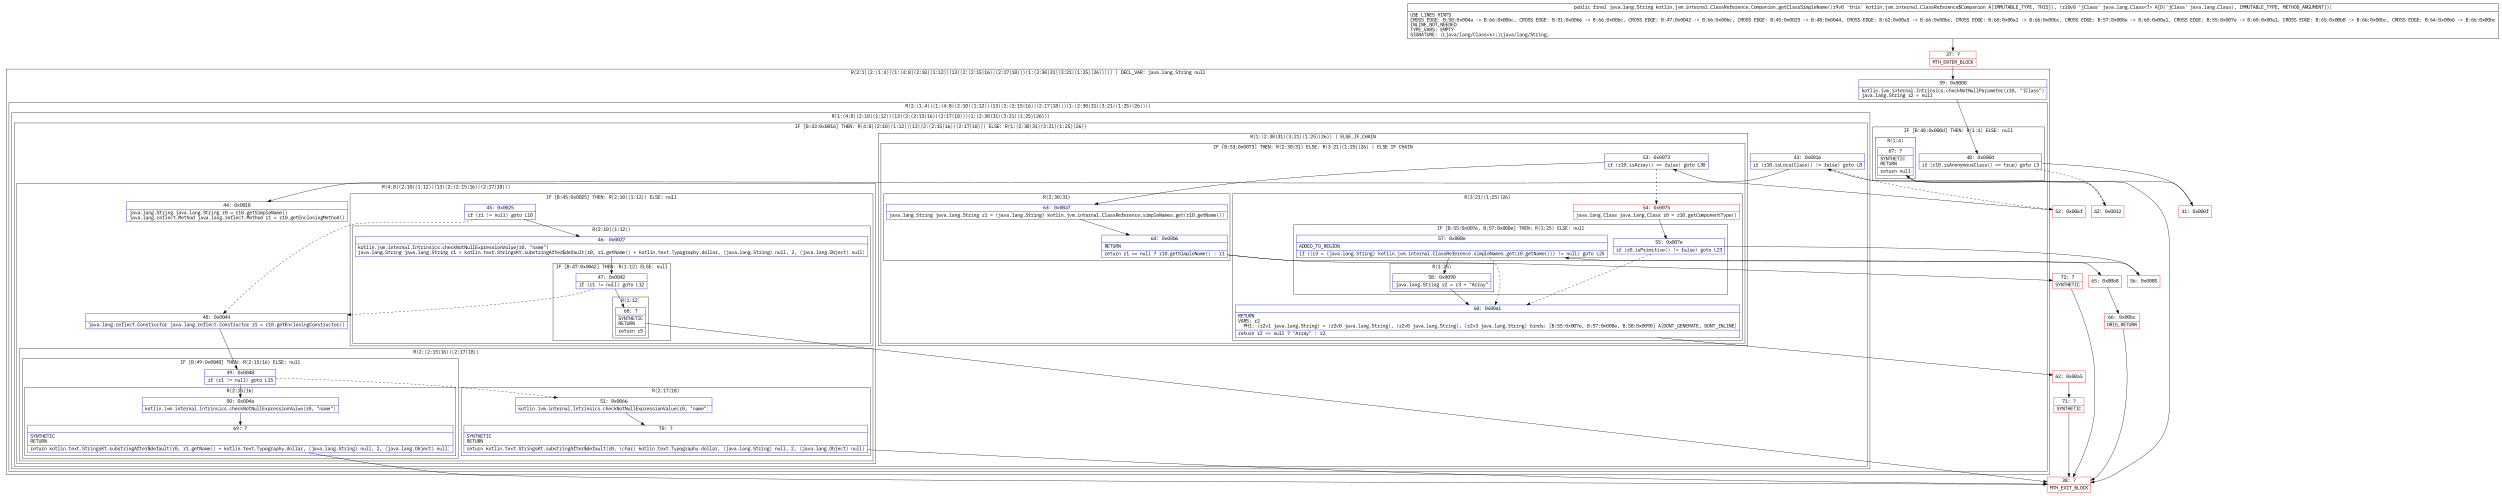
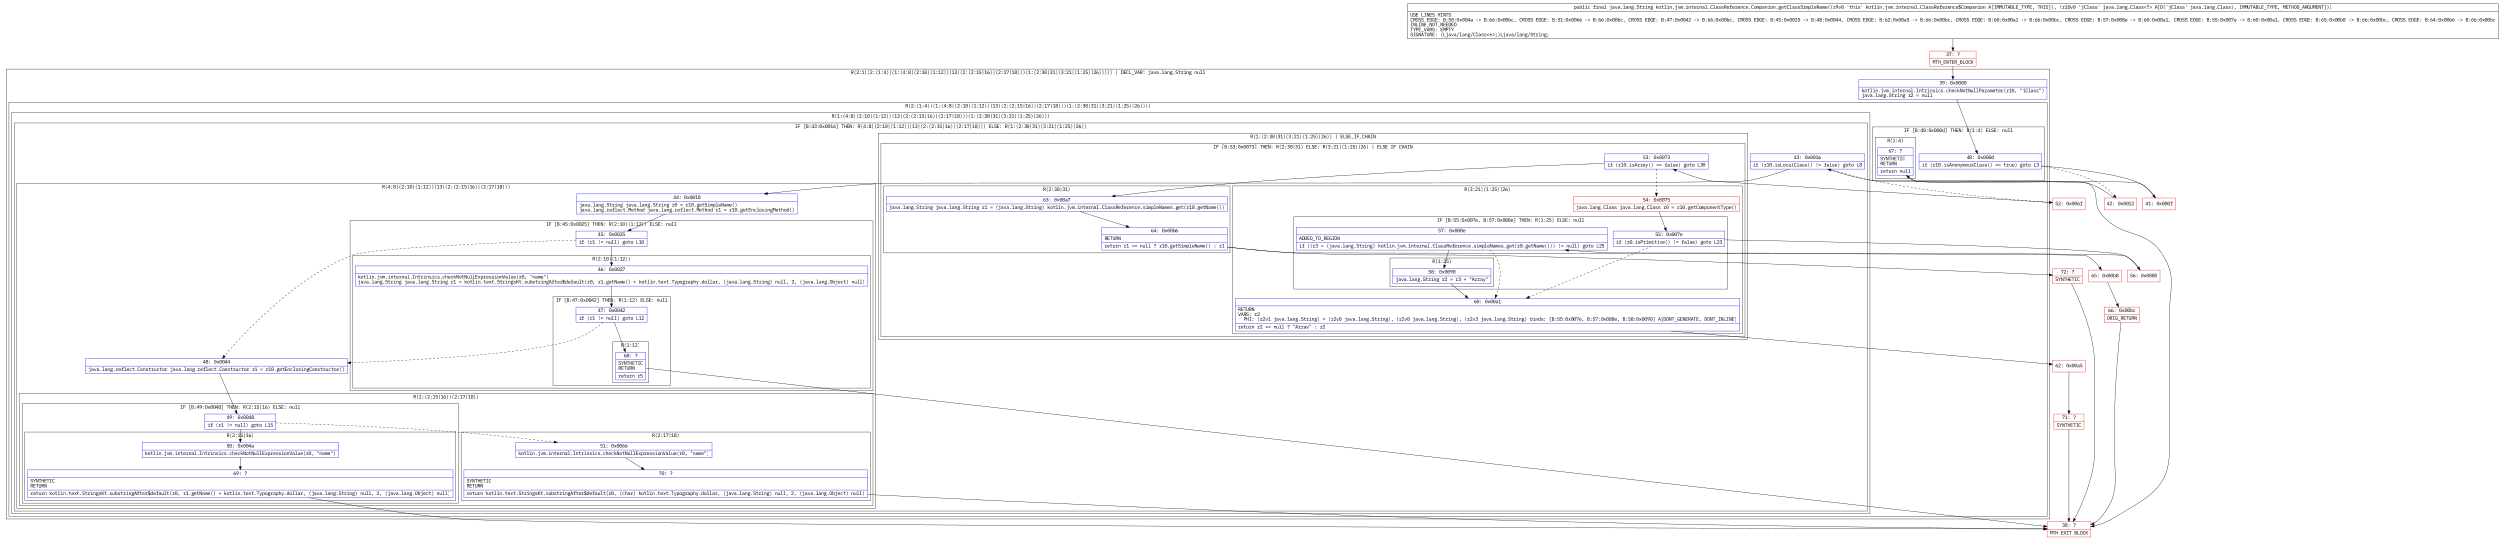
  digraph {
    fontname="IBM Plex Mono"
    node [color=blue fontname="IBM Plex Mono" shape=record]
    edge [fontname="IBM Plex Mono"]
    n1 [label="{67\:\ ?|SYNTHETIC\lRETURN\l|return null\l}"]
    n2 [label="{40\:\ 0x000d|if (r10.isAnonymousClass() == true) goto L3\l}"]
    n3 [label="{68\:\ ?|SYNTHETIC\lRETURN\l|return r5\l}"]
    n4 [label="{47\:\ 0x0042|if (r1 != null) goto L12\l}"]
    n5 [label="{46\:\ 0x0027|kotlin.jvm.internal.Intrinsics.checkNotNullExpressionValue(r0, \"name\")\ljava.lang.String java.lang.String r1 = kotlin.text.StringsKt.substringAfter$default(r0, r1.getName() + kotlin.text.Typography.dollar, (java.lang.String) null, 2, (java.lang.Object) null)\l}"]
    n6 [label="{45\:\ 0x0025|if (r1 != null) goto L10\l}"]
    n7 [label="{50\:\ 0x004a|kotlin.jvm.internal.Intrinsics.checkNotNullExpressionValue(r0, \"name\")\l}"]
    n8 [label="{69\:\ ?|SYNTHETIC\lRETURN\l|return kotlin.text.StringsKt.substringAfter$default(r0, r1.getName() + kotlin.text.Typography.dollar, (java.lang.String) null, 2, (java.lang.Object) null)\l}"]
    n9 [label="{49\:\ 0x0048|if (r1 != null) goto L15\l}"]
    n10 [label="{51\:\ 0x0066|kotlin.jvm.internal.Intrinsics.checkNotNullExpressionValue(r0, \"name\")\l}"]
    n11 [label="{70\:\ ?|SYNTHETIC\lRETURN\l|return kotlin.text.StringsKt.substringAfter$default(r0, (char) kotlin.text.Typography.dollar, (java.lang.String) null, 2, (java.lang.Object) null)\l}"]
    n12 [label="{44\:\ 0x0018|java.lang.String java.lang.String r0 = r10.getSimpleName()\ljava.lang.reflect.Method java.lang.reflect.Method r1 = r10.getEnclosingMethod()\l}"]
    n13 [label="{48\:\ 0x0044|java.lang.reflect.Constructor java.lang.reflect.Constructor r1 = r10.getEnclosingConstructor()\l}"]
    n14 [label="{63\:\ 0x00a7|java.lang.String java.lang.String r1 = (java.lang.String) kotlin.jvm.internal.ClassReference.simpleNames.get(r10.getName())\l}"]
    n15 [label="{64\:\ 0x00b6|RETURN\l|return r1 == null ? r10.getSimpleName() : r1\l}"]
    n16 [label="{58\:\ 0x0090|java.lang.String r2 = r3 + \"Array\"\l}"]
    n17 [label="{55\:\ 0x007e|if (r0.isPrimitive() != false) goto L23\l}"]
    n18 [label="{57\:\ 0x008e|ADDED_TO_REGION\l|if ((r3 = (java.lang.String) kotlin.jvm.internal.ClassReference.simpleNames.get(r0.getName())) != null) goto L25\l}"]
    n19 [color=red label="{54\:\ 0x0075|java.lang.Class java.lang.Class r0 = r10.getComponentType()\l}"]
    n20 [label="{60\:\ 0x00a1|RETURN\lVARS: r2 \l  PHI: (r2v1 java.lang.String) = (r2v0 java.lang.String), (r2v0 java.lang.String), (r2v3 java.lang.String) binds: [B:55:0x007e, B:57:0x008e, B:58:0x0090] A[DONT_GENERATE, DONT_INLINE]\l|return r2 == null ? \"Array\" : r2\l}"]
    n21 [label="{53\:\ 0x0073|if (r10.isArray() == false) goto L30\l}"]
    n22 [label="{43\:\ 0x0016|if (r10.isLocalClass() != false) goto L8\l}"]
    n23 [label="{39\:\ 0x0000|kotlin.jvm.internal.Intrinsics.checkNotNullParameter(r10, \"jClass\")\ljava.lang.String r2 = null\l}"]
    n24 [color=red label="{38\:\ ?|MTH_EXIT_BLOCK\l}"]
    n25 [color=red label="{41\:\ 0x000f}"]
    n26 [color=red label="{42\:\ 0x0012}"]
    n27 [color=red label="{65\:\ 0x00b8}"]
    n28 [color=red label="{72\:\ ?|SYNTHETIC\l}"]
    n29 [color=red label="{56\:\ 0x0080}"]
    n30 [color=red label="{62\:\ 0x00a5}"]
    n31 [color=red label="{52\:\ 0x006f}"]
    n32 [color=red label="{66\:\ 0x00bc|ORIG_RETURN\l}"]
    n33 [color=red label="{71\:\ ?|SYNTHETIC\l}"]
    n34 [color=red label="{37\:\ ?|MTH_ENTER_BLOCK\l}"]
    n35 [label="{public final java.lang.String kotlin.jvm.internal.ClassReference.Companion.getClassSimpleName((r9v0 'this' kotlin.jvm.internal.ClassReference$Companion A[IMMUTABLE_TYPE, THIS]), (r10v0 'jClass' java.lang.Class\<?\> A[D('jClass' java.lang.Class), IMMUTABLE_TYPE, METHOD_ARGUMENT]))  | USE_LINES_HINTS\lCROSS_EDGE: B:50:0x004a \-\> B:66:0x00bc, CROSS_EDGE: B:51:0x0066 \-\> B:66:0x00bc, CROSS_EDGE: B:47:0x0042 \-\> B:66:0x00bc, CROSS_EDGE: B:45:0x0025 \-\> B:48:0x0044, CROSS_EDGE: B:62:0x00a5 \-\> B:66:0x00bc, CROSS_EDGE: B:60:0x00a1 \-\> B:66:0x00bc, CROSS_EDGE: B:57:0x008e \-\> B:60:0x00a1, CROSS_EDGE: B:55:0x007e \-\> B:60:0x00a1, CROSS_EDGE: B:65:0x00b8 \-\> B:66:0x00bc, CROSS_EDGE: B:64:0x00b6 \-\> B:66:0x00bc\lINLINE_NOT_NEEDED\lTYPE_VARS: EMPTY\lSIGNATURE: (Ljava\/lang\/Class\<*\>;)Ljava\/lang\/String;\l}" color=""]
    subgraph cluster_1 {
      label="R(2:1|(2:(1:4)|(1:(4:8|(2:10|(1:12))|13|(2:(2:15|16)|(2:17|18)))(1:(2:30|31)(3:21|(1:25)|26))))) | DECL_VAR: java.lang.String null\l"
      n23
      subgraph cluster_2 {
        label="R(2:(1:4)|(1:(4:8|(2:10|(1:12))|13|(2:(2:15|16)|(2:17|18)))(1:(2:30|31)(3:21|(1:25)|26))))"
        subgraph cluster_3 {
          label="IF [B:40:0x000d] THEN: R(1:4) ELSE: null"
          n2
          subgraph cluster_4 {
            label="R(1:4)"
            n1
          }
        }
        subgraph cluster_5 {
          label="R(1:(4:8|(2:10|(1:12))|13|(2:(2:15|16)|(2:17|18)))(1:(2:30|31)(3:21|(1:25)|26)))"
          subgraph cluster_6 {
            label="IF [B:43:0x0016] THEN: R(4:8|(2:10|(1:12))|13|(2:(2:15|16)|(2:17|18))) ELSE: R(1:(2:30|31)(3:21|(1:25)|26))"
            n22
            subgraph cluster_7 {
              label="R(4:8|(2:10|(1:12))|13|(2:(2:15|16)|(2:17|18)))"
              n12
              n13
              subgraph cluster_8 {
                label="IF [B:45:0x0025] THEN: R(2:10|(1:12)) ELSE: null"
                n6
                subgraph cluster_9 {
                  label="R(2:10|(1:12))"
                  n5
                  subgraph cluster_10 {
                    label="IF [B:47:0x0042] THEN: R(1:12) ELSE: null"
                    n4
                    subgraph cluster_11 {
                      label="R(1:12)"
                      n3
                    }
                  }
                }
              }
              subgraph cluster_12 {
                label="R(2:(2:15|16)|(2:17|18))"
                subgraph cluster_13 {
                  label="IF [B:49:0x0048] THEN: R(2:15|16) ELSE: null"
                  n9
                  subgraph cluster_14 {
                    label="R(2:15|16)"
                    n7
                    n8
                  }
                }
                subgraph cluster_15 {
                  label="R(2:17|18)"
                  n10
                  n11
                }
              }
            }
            subgraph cluster_16 {
              label="R(1:(2:30|31)(3:21|(1:25)|26)) | ELSE_IF_CHAIN\l"
              subgraph cluster_17 {
                label="IF [B:53:0x0073] THEN: R(2:30|31) ELSE: R(3:21|(1:25)|26) | ELSE_IF_CHAIN\l"
                n21
                subgraph cluster_18 {
                  label="R(2:30|31)"
                  n14
                  n15
                }
                subgraph cluster_19 {
                  label="R(3:21|(1:25)|26)"
                  n19
                  n20
                  subgraph cluster_20 {
                    label="IF [B:55:0x007e, B:57:0x008e] THEN: R(1:25) ELSE: null"
                    n17
                    n18
                    subgraph cluster_21 {
                      label="R(1:25)"
                      n16
                    }
                  }
                }
              }
            }
          }
        }
      }
    }
    n1 -> n24
    n2 -> n25
    n2 -> n26 [style=dashed]
    n3 -> n24
    n4 -> n3
    n4 -> n13 [style=dashed]
    n5 -> n4
    n6 -> n5
    n6 -> n13 [style=dashed]
    n7 -> n8
    n8 -> n24
    n9 -> n7
    n9 -> n10 [style=dashed]
    n10 -> n11
    n11 -> n24
+   n12 -> n6
    n13 -> n9
    n14 -> n15
    n15 -> n27
    n15 -> n28
    n16 -> n20
    n17 -> n20 [style=dashed]
    n17 -> n29
    n18 -> n16
    n18 -> n20 [style=dashed]
    n19 -> n17
    n20 -> n30
    n21 -> n14
    n21 -> n19 [style=dashed]
    n22 -> n12
    n22 -> n31 [style=dashed]
    n23 -> n2
    n25 -> n1
    n26 -> n22
    n27 -> n32
    n28 -> n24
    n29 -> n18
    n30 -> n33
    n31 -> n21
    n32 -> n24
    n33 -> n24
    n34 -> n23
    n35 -> n34
  }
